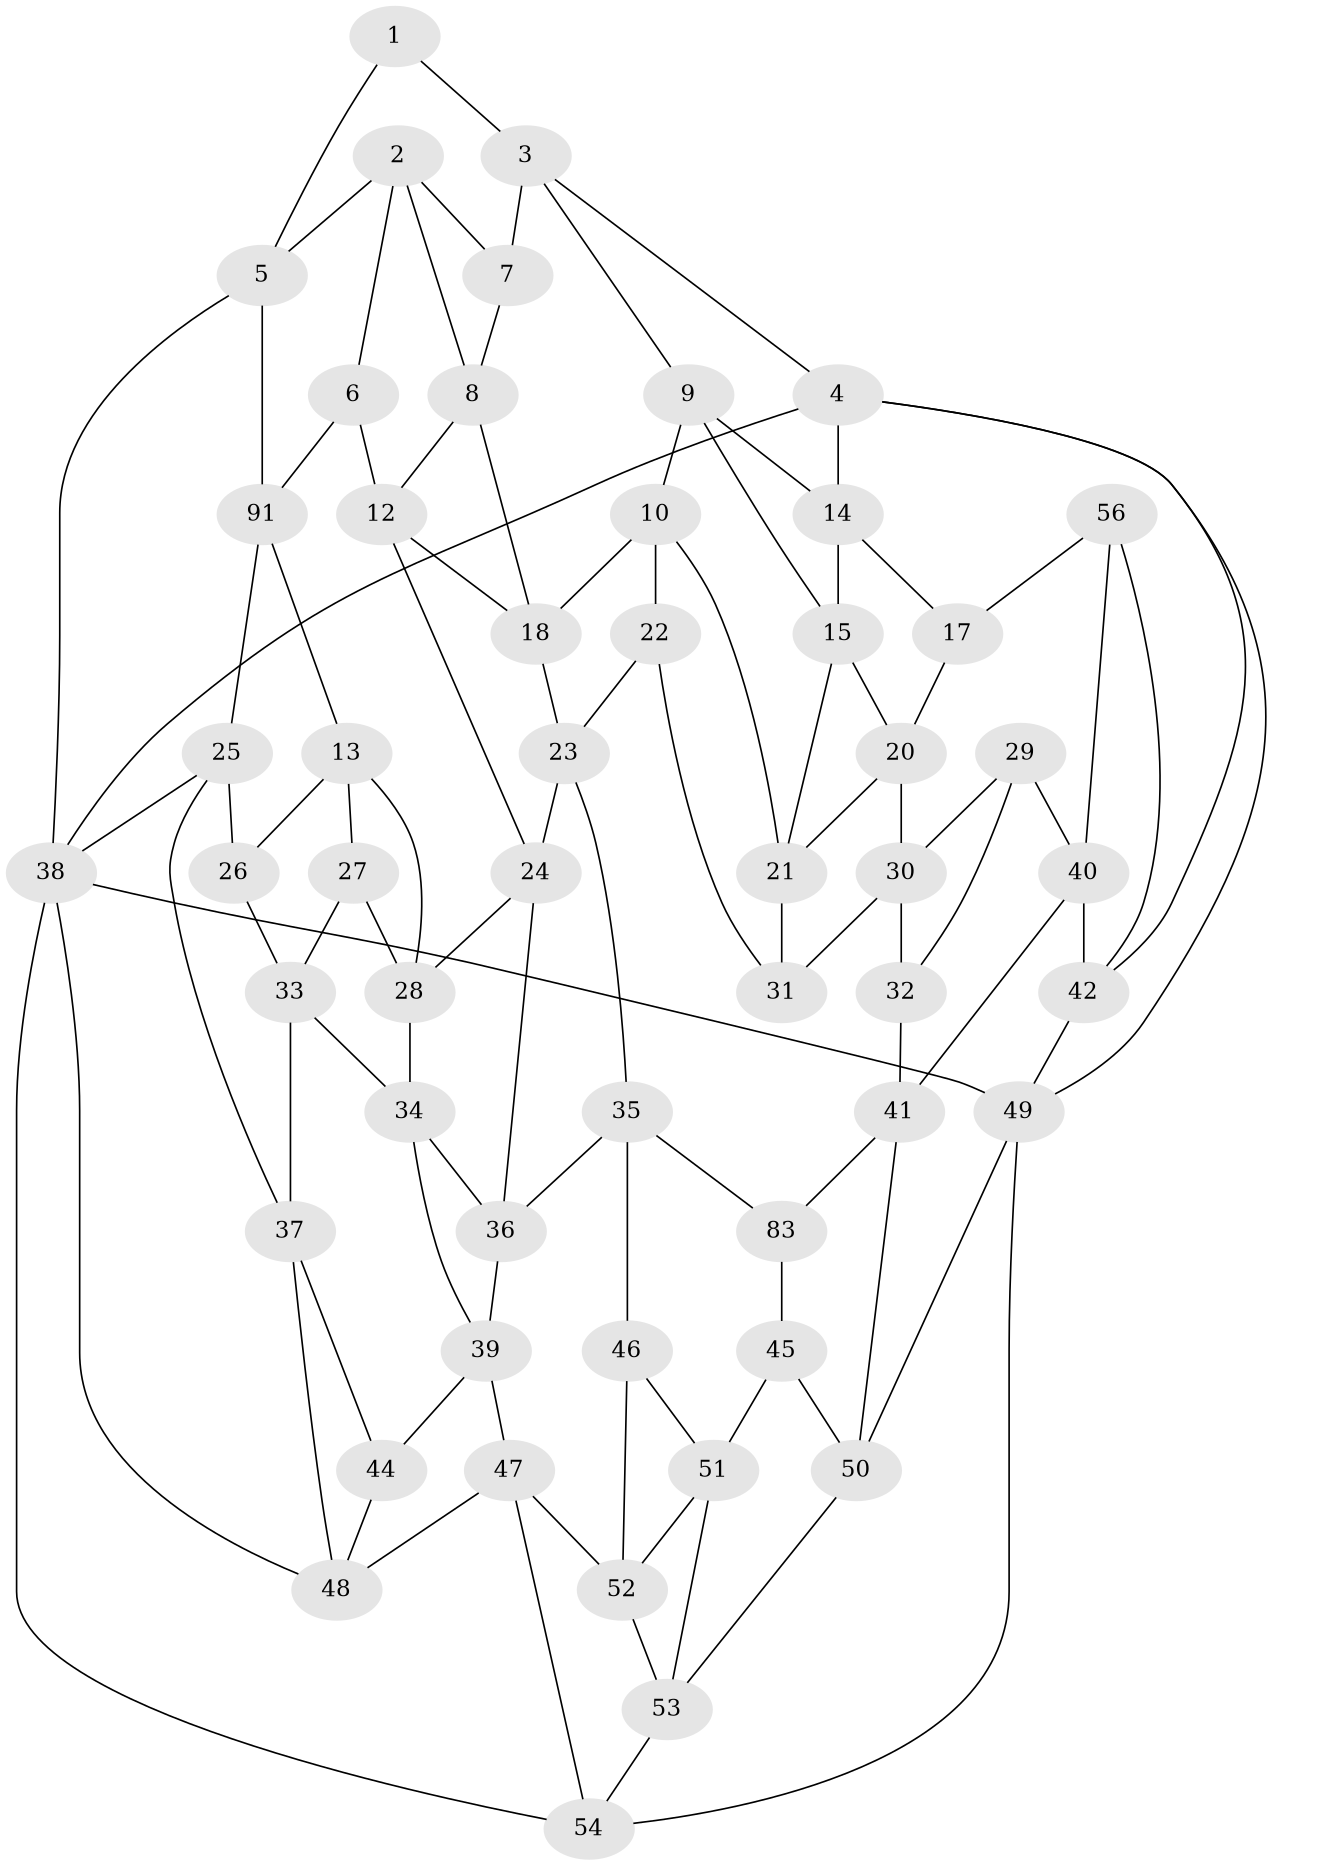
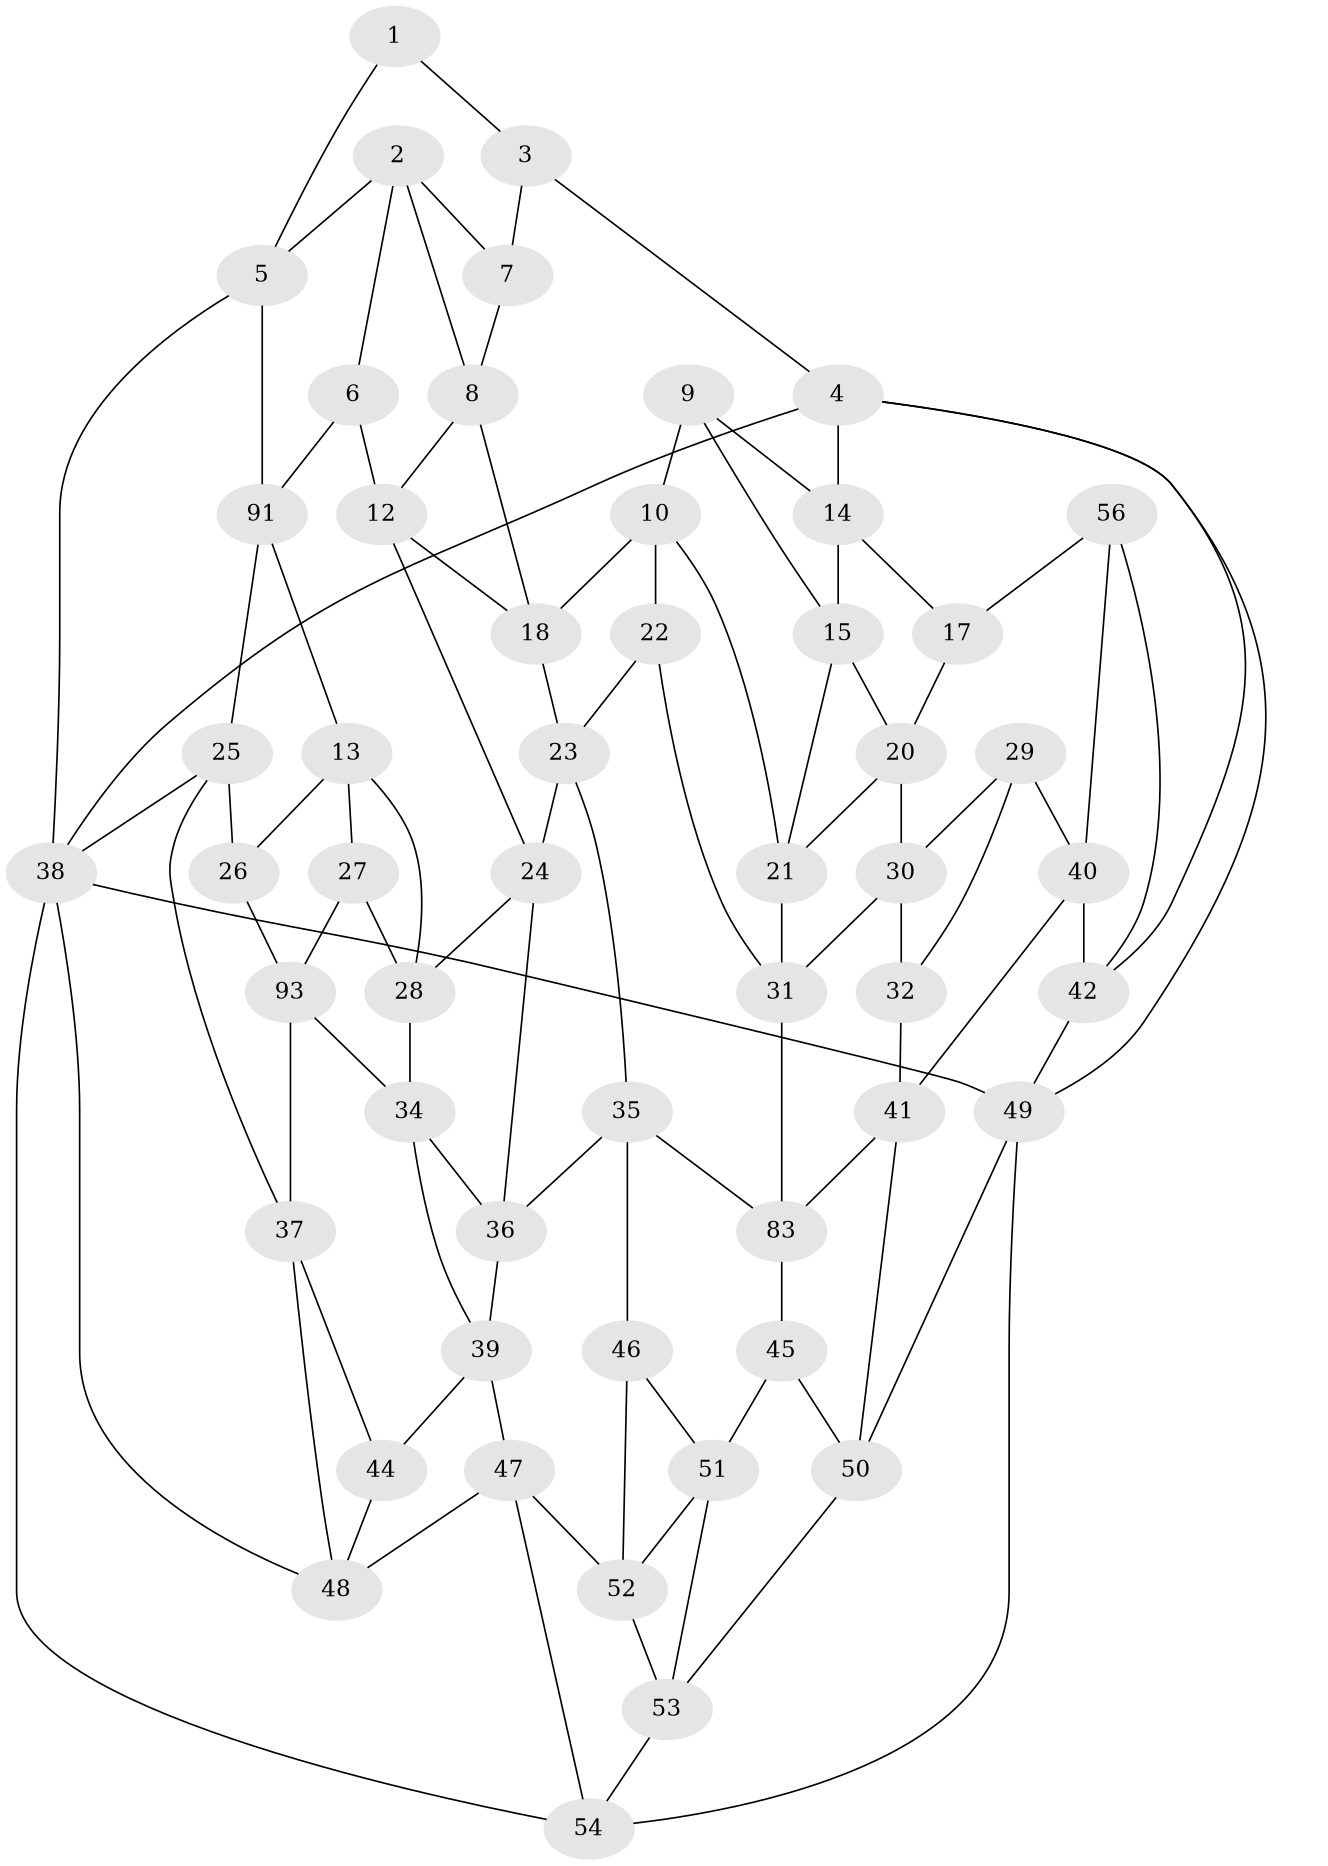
  graph {
    node [color=gray90 style=filled]
    edge [weight=1.0]
    1
    3
    5
    7
    4
    9
    38
    n8 [label=91]
    2
    6
    8
    12
    18
    14
    42
    49
    10
    15
    17
    48
    54
    50
    13
    25
    24
    23
    21
    22
    20
    31
    26
    27
    28
    37
    36
-   33
+   33 [label=93]
    34
    30
    n39 [label=56]
    40
    41
    35
    29
    32
    n45 [label=83]
    46
    39
    44
    45
    47
    51
    52
    53
    1 -- 3
    1 -- 5
    3 -- 7
    3 -- 4
-   3 -- 9
    5 -- 38
    5 -- n8
    7 -- 8
    4 -- 38
    4 -- 14
    4 -- 42
    4 -- 49
    9 -- 14
    9 -- 10
    9 -- 15
    38 -- 49
    38 -- 48
    38 -- 54
    n8 -- 13
    n8 -- 25
    2 -- 5
    2 -- 7
    2 -- 6
    2 -- 8
    6 -- n8
    6 -- 12
    8 -- 12
    8 -- 18
    12 -- 18
    12 -- 24
    18 -- 23
    14 -- 15
    14 -- 17
    42 -- 49
    49 -- 54
    49 -- 50
    10 -- 18
    10 -- 21
    10 -- 22
    15 -- 21
    15 -- 20
    17 -- 20
    50 -- 53
    13 -- 26
    13 -- 27
    13 -- 28
    25 -- 38
    25 -- 26
    25 -- 37
    24 -- 28
    24 -- 36
    23 -- 24
    23 -- 35
    21 -- 31
    22 -- 23
    22 -- 31
    20 -- 21
    20 -- 30
+   31 -- n45
    26 -- 33
    27 -- 28
    27 -- 33
    28 -- 34
    37 -- 48
    37 -- 44
    36 -- 39
    33 -- 37
    33 -- 34
    34 -- 36
    34 -- 39
    30 -- 31
    30 -- 32
    n39 -- 42
    n39 -- 17
    n39 -- 40
    40 -- 42 [weight=2.0]
    40 -- 41 [weight=2.0]
    41 -- 50
    41 -- n45
    35 -- 36
    35 -- n45
    35 -- 46
    29 -- 30
    29 -- 40
    29 -- 32
    32 -- 41
    n45 -- 45
    46 -- 51
    46 -- 52
    39 -- 44
    39 -- 47
    44 -- 48
    45 -- 50
    45 -- 51
    47 -- 48
    47 -- 54
    47 -- 52
    51 -- 52
    51 -- 53
    52 -- 53
    53 -- 54
  }
